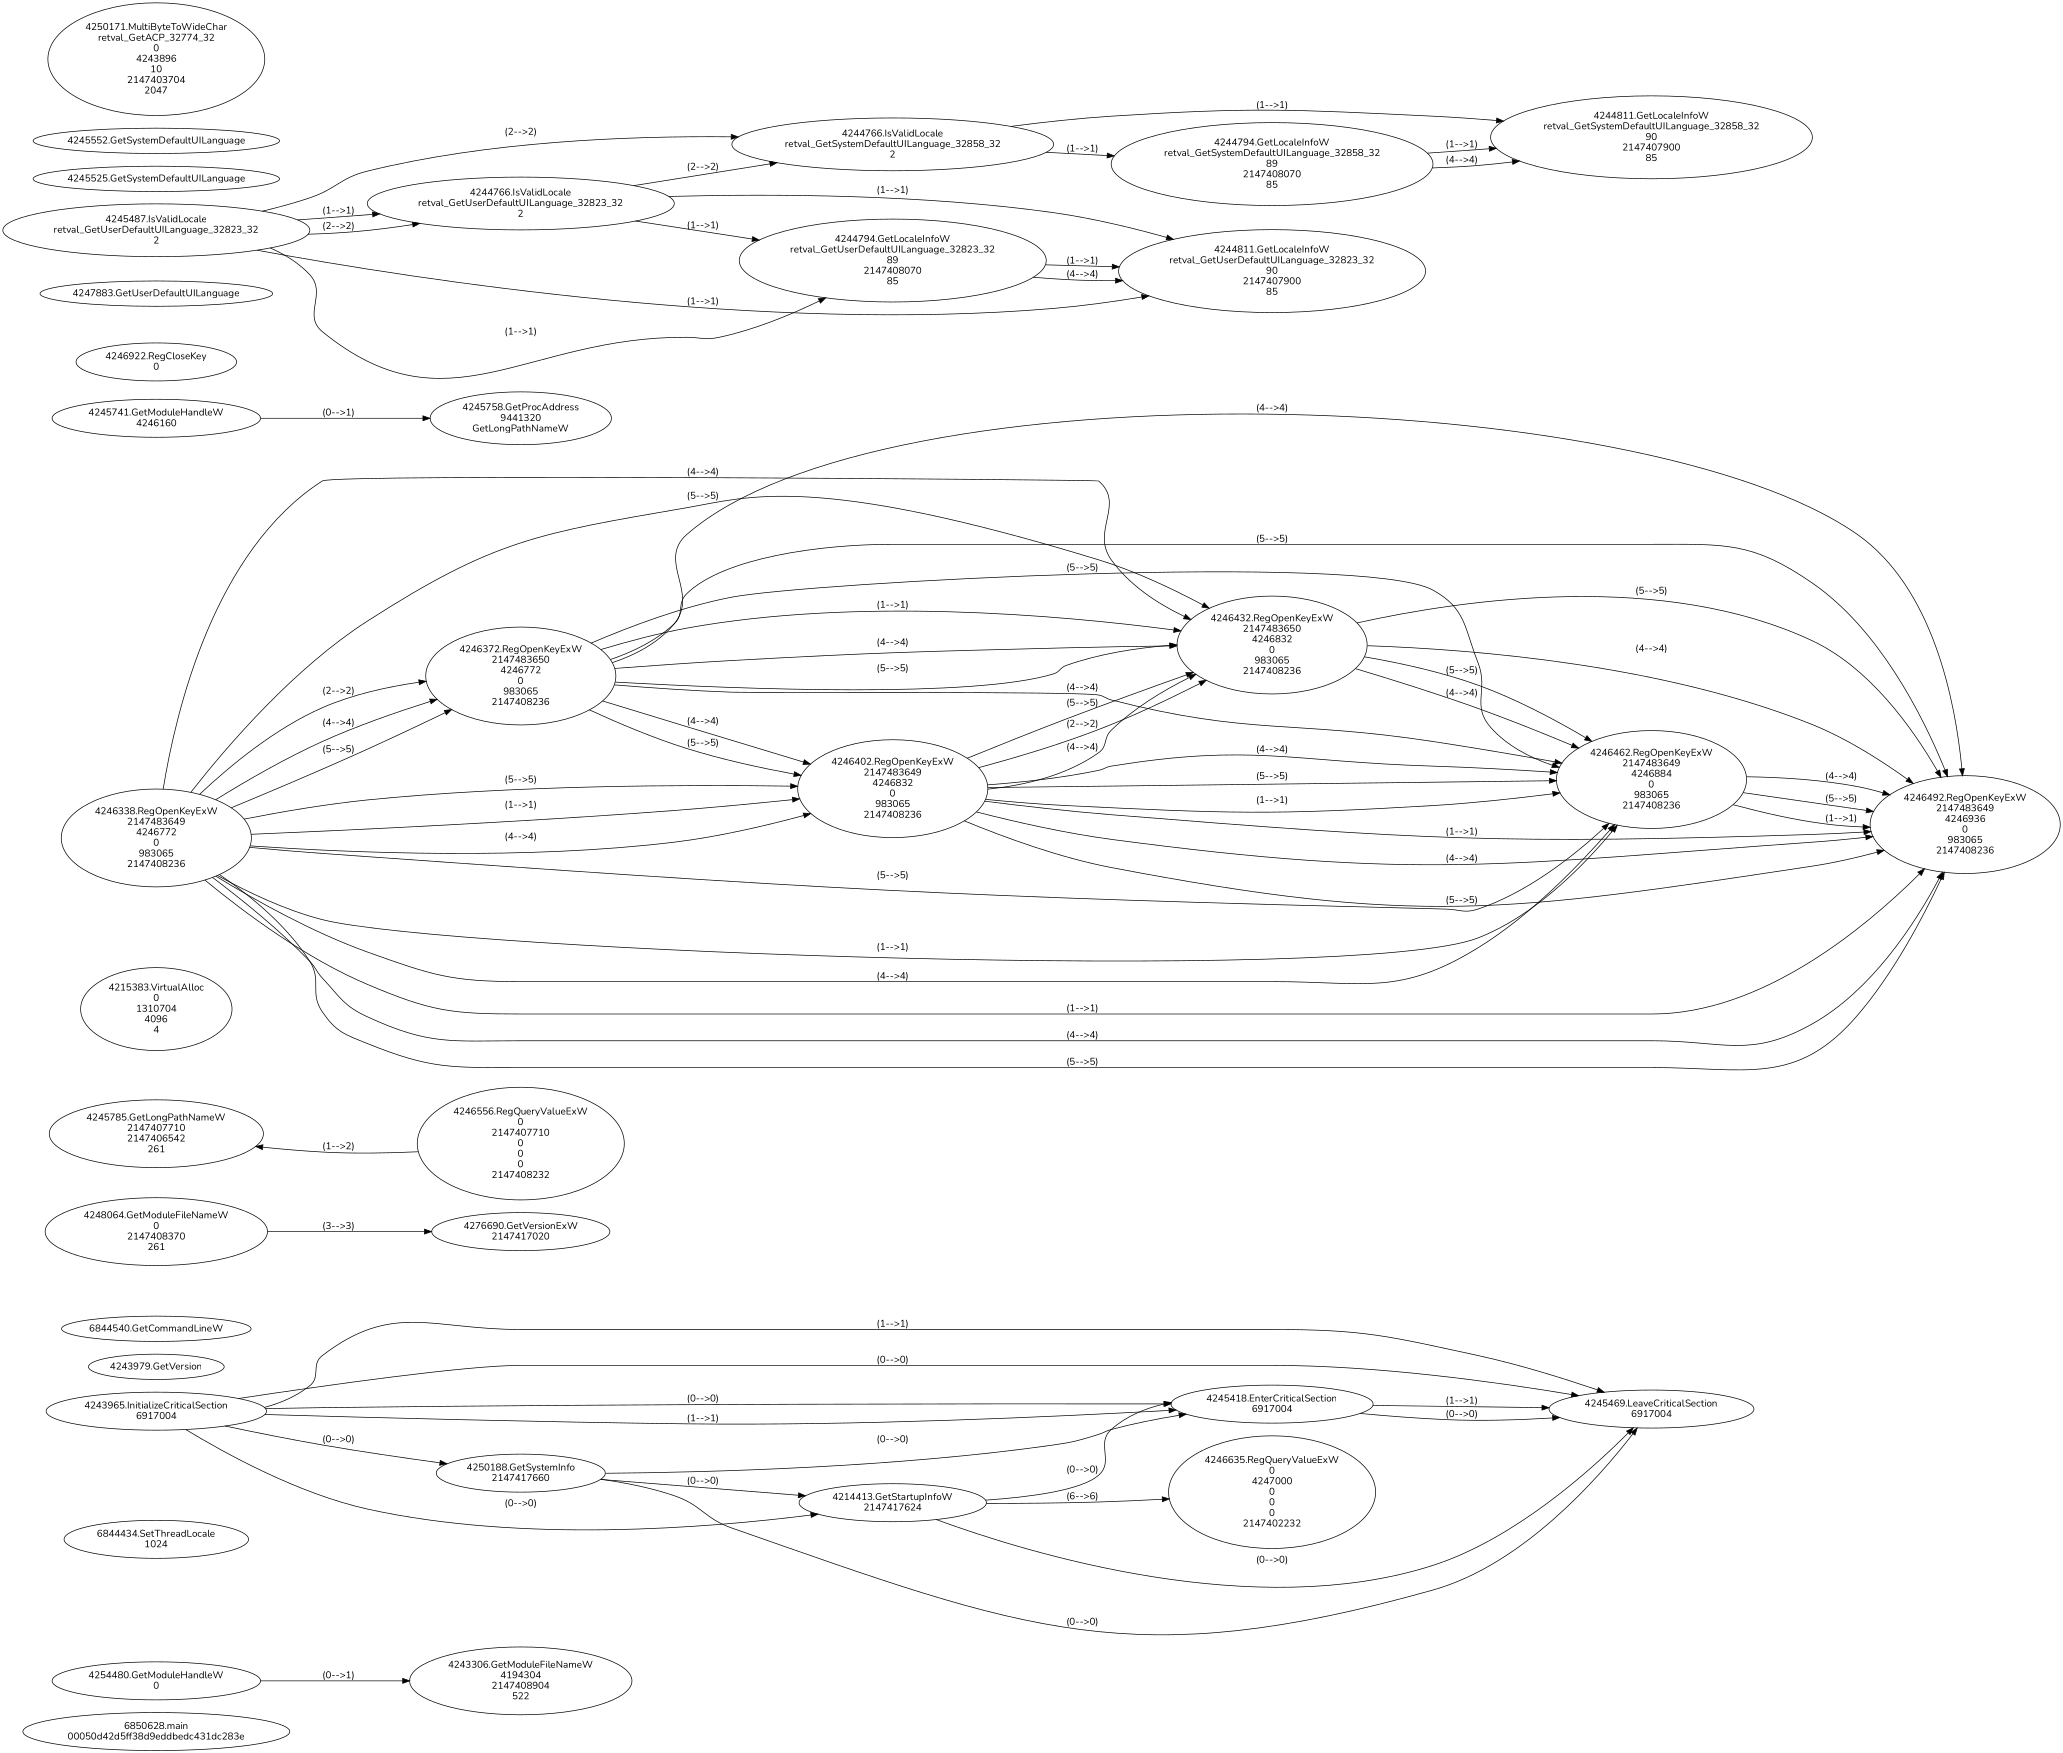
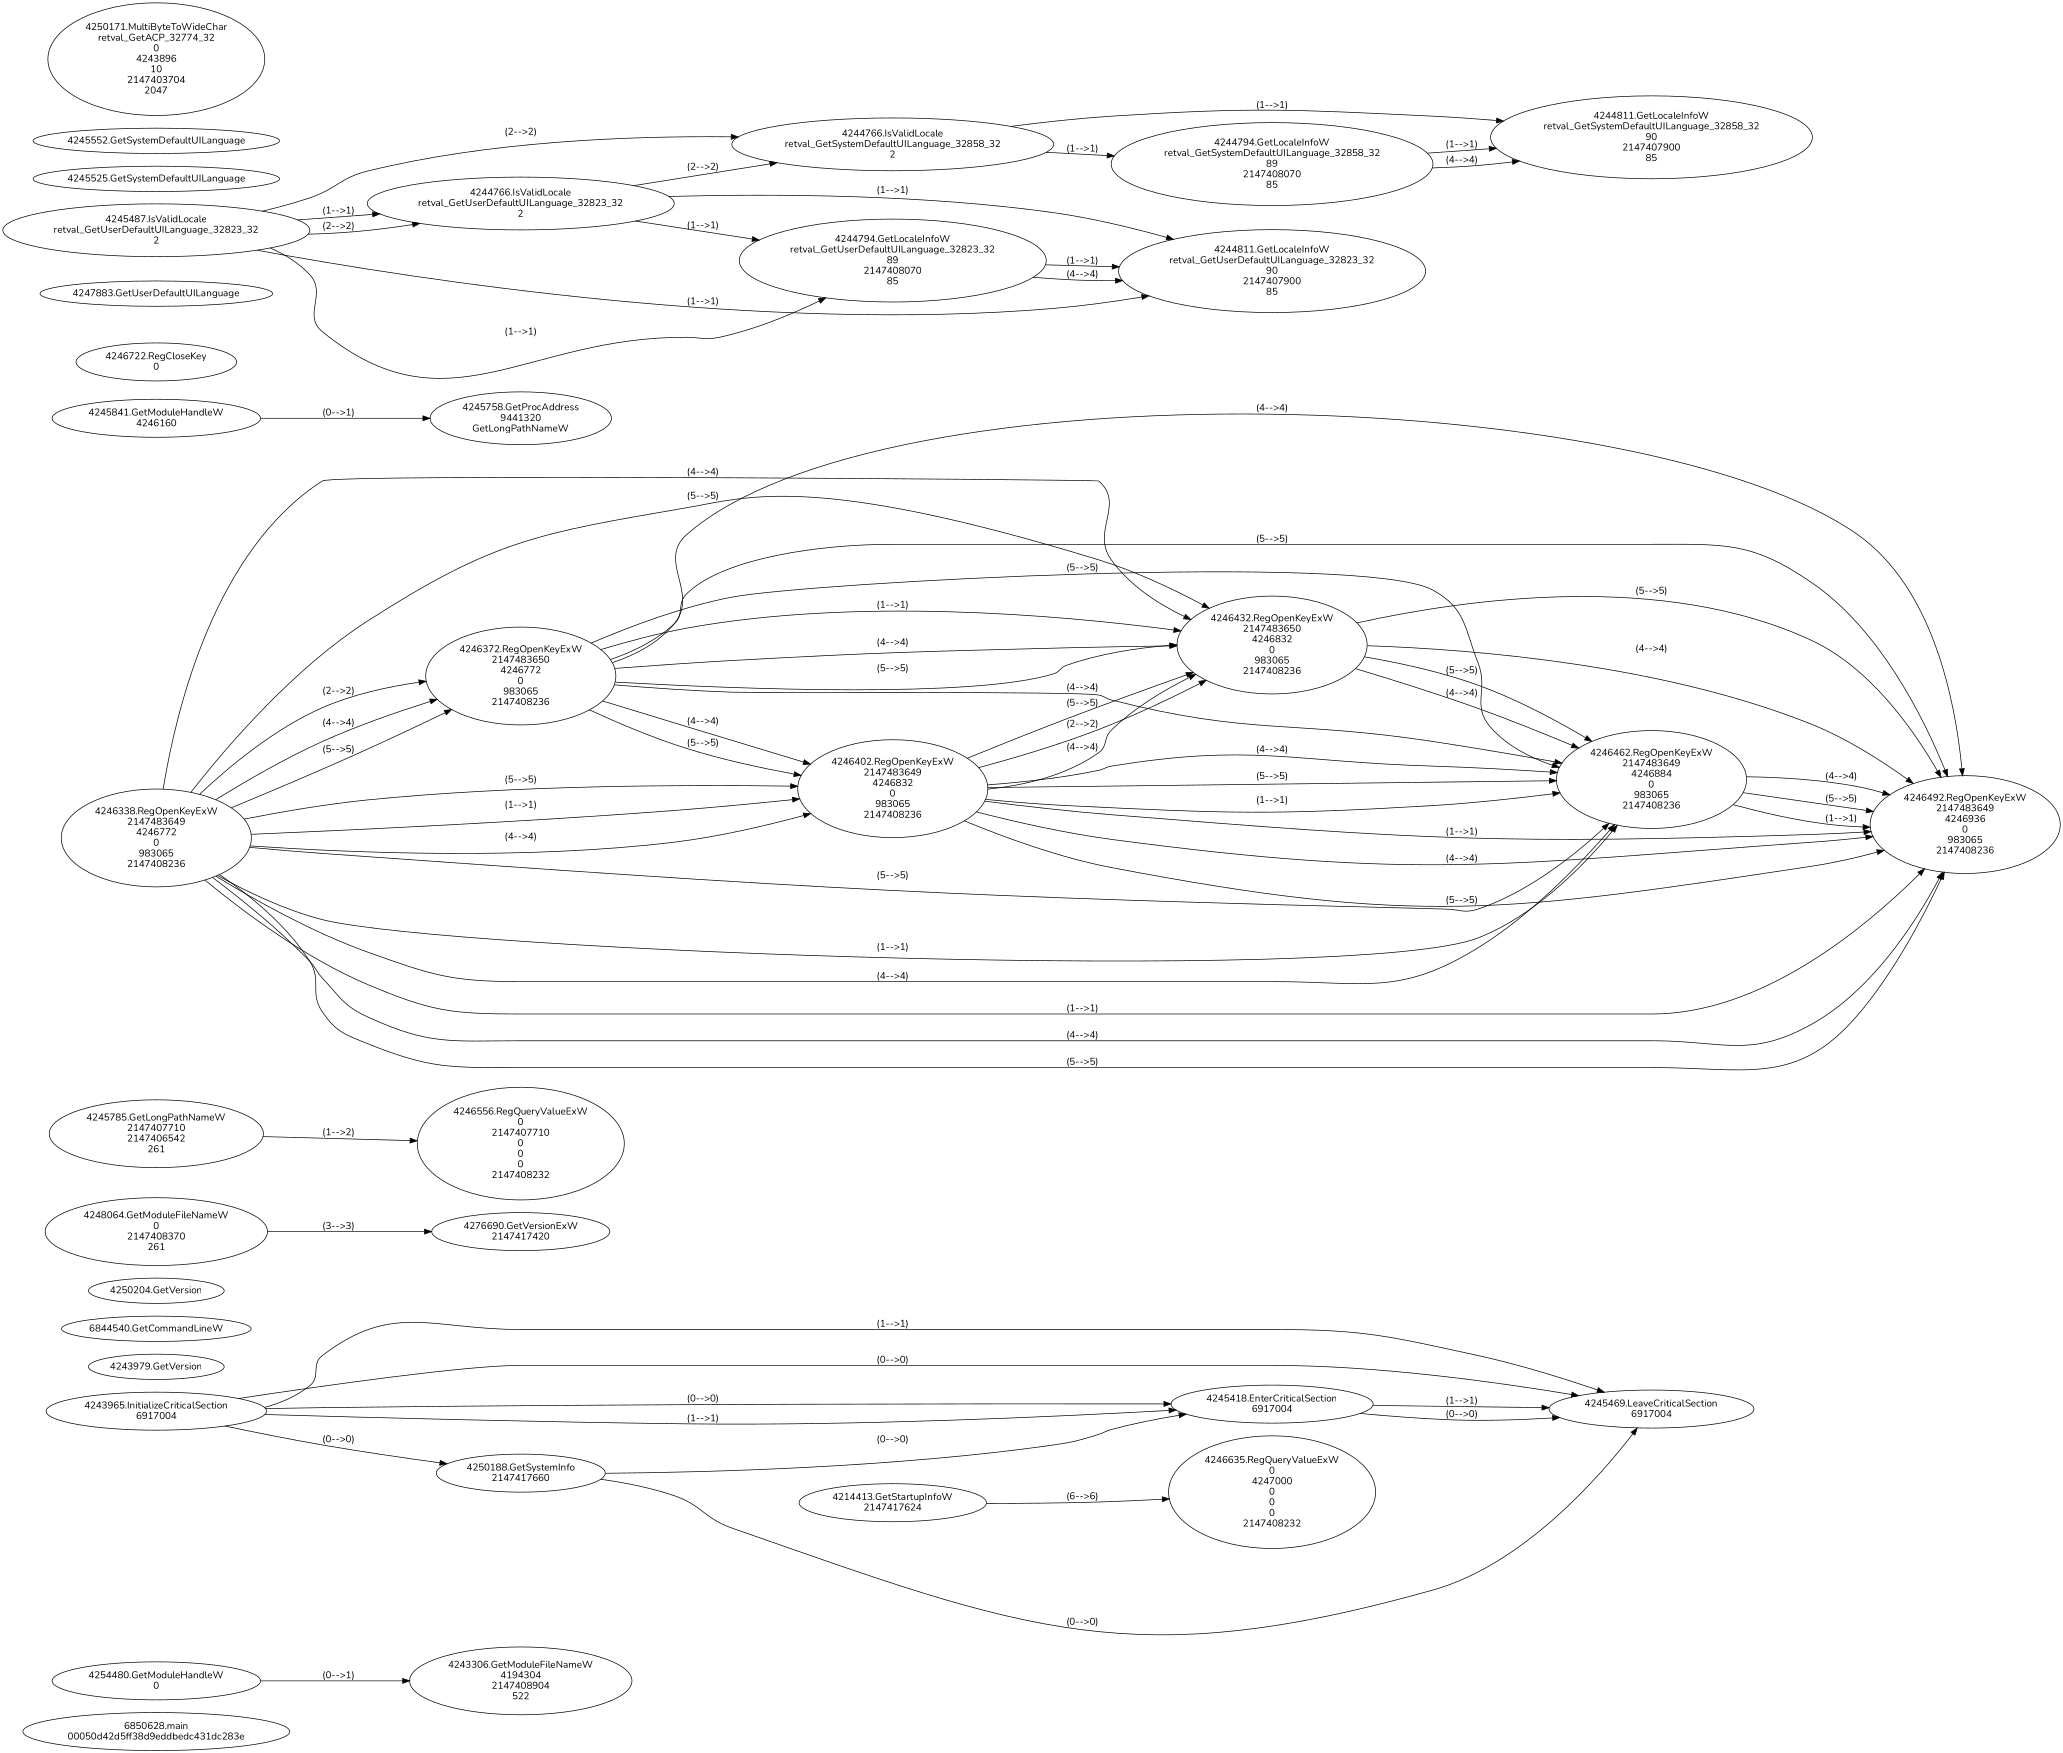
  digraph {
    fontname=Nunito
    rankdir=LR
    node [fontname=Nunito]
    edge [fontname=Nunito]
    n1 [label="6850628.main\n00050d42d5ff38d9eddbedc431dc283e"]
    n2 [label="4254480.GetModuleHandleW\n0"]
    n3 [label="4243306.GetModuleFileNameW\n4194304\n2147408904\n522"]
-   n4 [label="6844434.SetThreadLocale\n1024"]
    n5 [label="4243965.InitializeCriticalSection\n6917004"]
    n6 [label="4250188.GetSystemInfo\n2147417660"]
    n7 [label="4214413.GetStartupInfoW\n2147417624"]
    n8 [label="4245418.EnterCriticalSection\n6917004"]
    n9 [label="4245469.LeaveCriticalSection\n6917004"]
-   n10 [label="4246635.RegQueryValueExW\n0\n4247000\n0\n0\n0\n2147402232"]
+   n10 [label="4246635.RegQueryValueExW\n0\n4247000\n0\n0\n0\n2147408232"]
    n11 [label="4243979.GetVersion\n"]
    n12 [label="6844540.GetCommandLineW\n"]
-   n14 [label="4276690.GetVersionExW\n2147417020"]
+   n13 [label="4250204.GetVersion\n"]
+   n14 [label="4276690.GetVersionExW\n2147417420"]
    n15 [label="4248064.GetModuleFileNameW\n0\n2147408370\n261"]
    n16 [label="4245785.GetLongPathNameW\n2147407710\n2147406542\n261"]
    n17 [label="4246556.RegQueryValueExW\n0\n2147407710\n0\n0\n0\n2147408232"]
-   n18 [label="4215383.VirtualAlloc\n0\n1310704\n4096\n4"]
    n19 [label="4246338.RegOpenKeyExW\n2147483649\n4246772\n0\n983065\n2147408236"]
    n20 [label="4246372.RegOpenKeyExW\n2147483650\n4246772\n0\n983065\n2147408236"]
    n21 [label="4246402.RegOpenKeyExW\n2147483649\n4246832\n0\n983065\n2147408236"]
    n22 [label="4246432.RegOpenKeyExW\n2147483650\n4246832\n0\n983065\n2147408236"]
    n23 [label="4246462.RegOpenKeyExW\n2147483649\n4246884\n0\n983065\n2147408236"]
    n24 [label="4246492.RegOpenKeyExW\n2147483649\n4246936\n0\n983065\n2147408236"]
-   n25 [label="4245741.GetModuleHandleW\n4246160"]
+   n25 [label="4245841.GetModuleHandleW\n4246160"]
    n26 [label="4245758.GetProcAddress\n9441320\nGetLongPathNameW"]
-   n27 [label="4246922.RegCloseKey\n0"]
+   n27 [label="4246722.RegCloseKey\n0"]
    n28 [label="4247883.GetUserDefaultUILanguage\n"]
    n29 [label="4245487.IsValidLocale\nretval_GetUserDefaultUILanguage_32823_32\n2"]
    n30 [label="4244766.IsValidLocale\nretval_GetUserDefaultUILanguage_32823_32\n2"]
    n31 [label="4244766.IsValidLocale\nretval_GetSystemDefaultUILanguage_32858_32\n2"]
    n32 [label="4244794.GetLocaleInfoW\nretval_GetUserDefaultUILanguage_32823_32\n89\n2147408070\n85"]
    n33 [label="4244811.GetLocaleInfoW\nretval_GetUserDefaultUILanguage_32823_32\n90\n2147407900\n85"]
    n34 [label="4244794.GetLocaleInfoW\nretval_GetSystemDefaultUILanguage_32858_32\n89\n2147408070\n85"]
    n35 [label="4244811.GetLocaleInfoW\nretval_GetSystemDefaultUILanguage_32858_32\n90\n2147407900\n85"]
    n36 [label="4245525.GetSystemDefaultUILanguage\n"]
    n37 [label="4245552.GetSystemDefaultUILanguage\n"]
    n38 [label="4250171.MultiByteToWideChar\nretval_GetACP_32774_32\n0\n4243896\n10\n2147403704\n2047"]
    n2 -> n3 [label="(0-->1)"]
    n5 -> n6 [label="(0-->0)"]
-   n5 -> n7 [label="(0-->0)"]
    n5 -> n8 [label="(1-->1)"]
    n5 -> n8 [label="(0-->0)"]
    n5 -> n9 [label="(1-->1)"]
    n5 -> n9 [label="(0-->0)"]
-   n6 -> n7 [label="(0-->0)"]
    n6 -> n8 [label="(0-->0)"]
    n6 -> n9 [label="(0-->0)"]
-   n7 -> n8 [label="(0-->0)"]
-   n7 -> n9 [label="(0-->0)"]
    n7 -> n10 [label="(6-->6)"]
    n8 -> n9 [label="(1-->1)"]
    n8 -> n9 [label="(0-->0)"]
    n15 -> n14 [label="(3-->3)"]
-   n17 -> n16 [label="(1-->2)"]
+   n16 -> n17 [label="(1-->2)"]
    n19 -> n20 [label="(2-->2)"]
    n19 -> n20 [label="(4-->4)"]
    n19 -> n20 [label="(5-->5)"]
    n19 -> n21 [label="(1-->1)"]
    n19 -> n21 [label="(4-->4)"]
    n19 -> n21 [label="(5-->5)"]
    n19 -> n22 [label="(4-->4)"]
    n19 -> n22 [label="(5-->5)"]
    n19 -> n23 [label="(1-->1)"]
    n19 -> n23 [label="(4-->4)"]
    n19 -> n23 [label="(5-->5)"]
    n19 -> n24 [label="(1-->1)"]
    n19 -> n24 [label="(4-->4)"]
    n19 -> n24 [label="(5-->5)"]
    n20 -> n21 [label="(4-->4)"]
    n20 -> n21 [label="(5-->5)"]
    n20 -> n22 [label="(1-->1)"]
    n20 -> n22 [label="(4-->4)"]
    n20 -> n22 [label="(5-->5)"]
    n20 -> n23 [label="(4-->4)"]
    n20 -> n23 [label="(5-->5)"]
    n20 -> n24 [label="(4-->4)"]
    n20 -> n24 [label="(5-->5)"]
    n21 -> n22 [label="(2-->2)"]
    n21 -> n22 [label="(4-->4)"]
    n21 -> n22 [label="(5-->5)"]
    n21 -> n23 [label="(1-->1)"]
    n21 -> n23 [label="(4-->4)"]
    n21 -> n23 [label="(5-->5)"]
    n21 -> n24 [label="(1-->1)"]
    n21 -> n24 [label="(4-->4)"]
    n21 -> n24 [label="(5-->5)"]
    n22 -> n23 [label="(4-->4)"]
    n22 -> n23 [label="(5-->5)"]
    n22 -> n24 [label="(4-->4)"]
    n22 -> n24 [label="(5-->5)"]
    n23 -> n24 [label="(1-->1)"]
    n23 -> n24 [label="(4-->4)"]
    n23 -> n24 [label="(5-->5)"]
    n25 -> n26 [label="(0-->1)"]
    n29 -> n30 [label="(1-->1)"]
    n29 -> n30 [label="(2-->2)"]
    n29 -> n31 [label="(2-->2)"]
    n29 -> n32 [label="(1-->1)"]
    n29 -> n33 [label="(1-->1)"]
    n30 -> n31 [label="(2-->2)"]
    n30 -> n32 [label="(1-->1)"]
    n30 -> n33 [label="(1-->1)"]
    n31 -> n34 [label="(1-->1)"]
    n31 -> n35 [label="(1-->1)"]
    n32 -> n33 [label="(1-->1)"]
    n32 -> n33 [label="(4-->4)"]
    n34 -> n35 [label="(1-->1)"]
    n34 -> n35 [label="(4-->4)"]
  }
